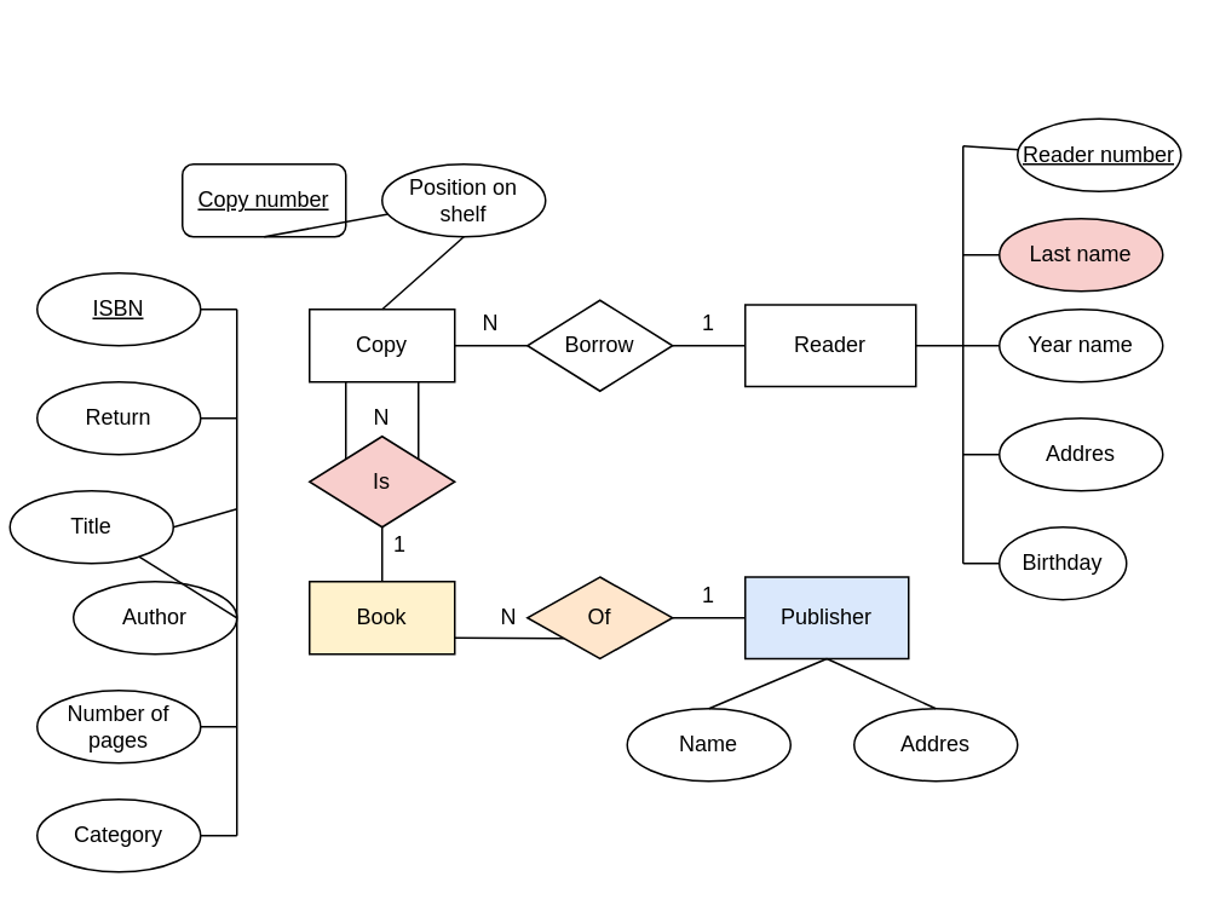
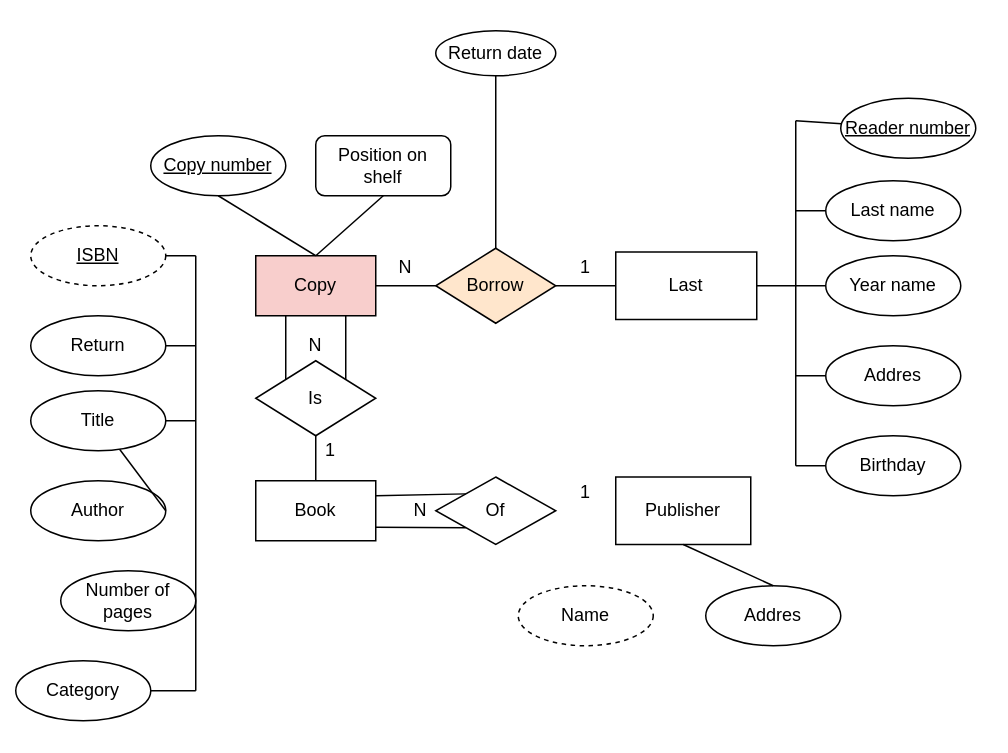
  <mxCell id="0" />
  <mxCell id="1" parent="0" />
- <mxCell id="2" value="Copy" style="rounded=0;whiteSpace=wrap;html=1;" vertex="1" parent="1"><mxGeometry x="170" y="170" width="80" height="40" as="geometry" /></mxCell>
- <mxCell id="3" value="&lt;div style=&quot;text-align: justify&quot;&gt;&lt;span&gt;Borrow&lt;/span&gt;&lt;/div&gt;" style="rhombus;whiteSpace=wrap;html=1;" vertex="1" parent="1"><mxGeometry x="290" y="165" width="80" height="50" as="geometry" /></mxCell>
+ <mxCell id="2" value="Copy" style="rounded=0;whiteSpace=wrap;html=1;fillColor=#f8cecc;" vertex="1" parent="1"><mxGeometry x="170" y="170" width="80" height="40" as="geometry" /></mxCell>
+ <mxCell id="3" value="&lt;div style=&quot;text-align: justify&quot;&gt;&lt;span&gt;Borrow&lt;/span&gt;&lt;/div&gt;" style="rhombus;whiteSpace=wrap;html=1;fillColor=#ffe6cc;" vertex="1" parent="1"><mxGeometry x="290" y="165" width="80" height="50" as="geometry" /></mxCell>
  <mxCell id="4" value="" style="endArrow=none;html=1;exitX=1;exitY=0.5;exitDx=0;exitDy=0;" edge="1" parent="1" source="2"><mxGeometry width="50" height="50" relative="1" as="geometry"><mxPoint x="400" y="260" as="sourcePoint" /><mxPoint x="290" y="190" as="targetPoint" /></mxGeometry></mxCell>
- <mxCell id="5" value="Reader" style="rounded=0;whiteSpace=wrap;html=1;" vertex="1" parent="1"><mxGeometry x="410" y="167.5" width="94" height="45" as="geometry" /></mxCell>
+ <mxCell id="5" value="Last" style="rounded=0;whiteSpace=wrap;html=1;" vertex="1" parent="1"><mxGeometry x="410" y="167.5" width="94" height="45" as="geometry" /></mxCell>
  <mxCell id="6" value="&lt;u&gt;Reader number&lt;/u&gt;" style="ellipse;whiteSpace=wrap;html=1;" vertex="1" parent="1"><mxGeometry x="560" y="65" width="90" height="40" as="geometry" /></mxCell>
- <mxCell id="7" value="Last name" style="ellipse;whiteSpace=wrap;html=1;fillColor=#f8cecc;" vertex="1" parent="1"><mxGeometry x="550" y="120" width="90" height="40" as="geometry" /></mxCell>
+ <mxCell id="7" value="Last name" style="ellipse;whiteSpace=wrap;html=1;" vertex="1" parent="1"><mxGeometry x="550" y="120" width="90" height="40" as="geometry" /></mxCell>
  <mxCell id="8" value="Year name" style="ellipse;whiteSpace=wrap;html=1;" vertex="1" parent="1"><mxGeometry x="550" y="170" width="90" height="40" as="geometry" /></mxCell>
  <mxCell id="9" value="Addres" style="ellipse;whiteSpace=wrap;html=1;" vertex="1" parent="1"><mxGeometry x="550" y="230" width="90" height="40" as="geometry" /></mxCell>
- <mxCell id="10" value="Birthday" style="ellipse;whiteSpace=wrap;html=1;" vertex="1" parent="1"><mxGeometry x="550" y="290" width="70" height="40" as="geometry" /></mxCell>
+ <mxCell id="10" value="Birthday" style="ellipse;whiteSpace=wrap;html=1;" vertex="1" parent="1"><mxGeometry x="550" y="290" width="90" height="40" as="geometry" /></mxCell>
  <mxCell id="11" value="" style="endArrow=none;html=1;entryX=1;entryY=0.5;entryDx=0;entryDy=0;" edge="1" parent="1" target="5"><mxGeometry width="50" height="50" relative="1" as="geometry"><mxPoint x="530" y="190" as="sourcePoint" /><mxPoint x="450" y="210" as="targetPoint" /></mxGeometry></mxCell>
  <mxCell id="12" value="" style="endArrow=none;html=1;" edge="1" parent="1"><mxGeometry width="50" height="50" relative="1" as="geometry"><mxPoint x="530" y="310" as="sourcePoint" /><mxPoint x="530" y="80" as="targetPoint" /></mxGeometry></mxCell>
  <mxCell id="13" value="" style="endArrow=none;html=1;" edge="1" parent="1" source="6"><mxGeometry width="50" height="50" relative="1" as="geometry"><mxPoint x="400" y="260" as="sourcePoint" /><mxPoint x="530" y="80" as="targetPoint" /></mxGeometry></mxCell>
  <mxCell id="14" value="" style="endArrow=none;html=1;exitX=0;exitY=0.5;exitDx=0;exitDy=0;" edge="1" parent="1" source="8"><mxGeometry width="50" height="50" relative="1" as="geometry"><mxPoint x="560" y="90" as="sourcePoint" /><mxPoint x="530" y="190" as="targetPoint" /></mxGeometry></mxCell>
  <mxCell id="15" value="" style="endArrow=none;html=1;" edge="1" parent="1" source="9"><mxGeometry width="50" height="50" relative="1" as="geometry"><mxPoint x="570" y="100" as="sourcePoint" /><mxPoint x="530" y="250" as="targetPoint" /></mxGeometry></mxCell>
  <mxCell id="16" value="" style="endArrow=none;html=1;" edge="1" parent="1"><mxGeometry width="50" height="50" relative="1" as="geometry"><mxPoint x="550" y="140" as="sourcePoint" /><mxPoint x="530" y="140" as="targetPoint" /></mxGeometry></mxCell>
+ <mxCell id="17" value="Return date" style="ellipse;whiteSpace=wrap;html=1;" vertex="1" parent="1"><mxGeometry x="290" y="20" width="80" height="30" as="geometry" /></mxCell>
+ <mxCell id="18" value="" style="endArrow=none;html=1;exitX=0.5;exitY=1;exitDx=0;exitDy=0;entryX=0.5;entryY=0;entryDx=0;entryDy=0;" edge="1" parent="1" source="17" target="3"><mxGeometry width="50" height="50" relative="1" as="geometry"><mxPoint x="400" y="260" as="sourcePoint" /><mxPoint x="330" y="160" as="targetPoint" /></mxGeometry></mxCell>
  <mxCell id="19" value="N" style="text;html=1;strokeColor=none;fillColor=none;align=center;verticalAlign=middle;whiteSpace=wrap;rounded=0;" vertex="1" parent="1"><mxGeometry x="250" y="167.5" width="40" height="20" as="geometry" /></mxCell>
  <mxCell id="20" value="" style="endArrow=none;html=1;entryX=1;entryY=0.5;entryDx=0;entryDy=0;" edge="1" parent="1" target="3"><mxGeometry width="50" height="50" relative="1" as="geometry"><mxPoint x="410" y="190" as="sourcePoint" /><mxPoint x="580" y="130" as="targetPoint" /></mxGeometry></mxCell>
  <mxCell id="21" value="1" style="text;html=1;strokeColor=none;fillColor=none;align=center;verticalAlign=middle;whiteSpace=wrap;rounded=0;" vertex="1" parent="1"><mxGeometry x="370" y="167.5" width="40" height="20" as="geometry" /></mxCell>
- <mxCell id="22" value="Position on shelf" style="ellipse;whiteSpace=wrap;html=1;" vertex="1" parent="1"><mxGeometry x="210" y="90" width="90" height="40" as="geometry" /></mxCell>
- <mxCell id="23" value="&lt;u&gt;Copy number&lt;/u&gt;" style="whiteSpace=wrap;html=1;rounded=1;" vertex="1" parent="1"><mxGeometry x="100" y="90" width="90" height="40" as="geometry" /></mxCell>
- <mxCell id="24" value="" style="endArrow=none;html=1;exitX=0.5;exitY=1;exitDx=0;exitDy=0;" edge="1" parent="1" source="23" target="22"><mxGeometry width="50" height="50" relative="1" as="geometry"><mxPoint x="400" y="250" as="sourcePoint" /><mxPoint x="450" y="200" as="targetPoint" /></mxGeometry></mxCell>
+ <mxCell id="22" value="Position on shelf" style="whiteSpace=wrap;html=1;rounded=1;" vertex="1" parent="1"><mxGeometry x="210" y="90" width="90" height="40" as="geometry" /></mxCell>
+ <mxCell id="23" value="&lt;u&gt;Copy number&lt;/u&gt;" style="ellipse;whiteSpace=wrap;html=1;" vertex="1" parent="1"><mxGeometry x="100" y="90" width="90" height="40" as="geometry" /></mxCell>
+ <mxCell id="24" value="" style="endArrow=none;html=1;exitX=0.5;exitY=1;exitDx=0;exitDy=0;entryX=0.5;entryY=0;entryDx=0;entryDy=0;" edge="1" parent="1" source="23" target="2"><mxGeometry width="50" height="50" relative="1" as="geometry"><mxPoint x="400" y="250" as="sourcePoint" /><mxPoint x="450" y="200" as="targetPoint" /></mxGeometry></mxCell>
  <mxCell id="25" value="" style="endArrow=none;html=1;exitX=0.5;exitY=1;exitDx=0;exitDy=0;" edge="1" parent="1" source="22"><mxGeometry width="50" height="50" relative="1" as="geometry"><mxPoint x="175" y="140" as="sourcePoint" /><mxPoint x="210" y="170" as="targetPoint" /></mxGeometry></mxCell>
- <mxCell id="26" value="&lt;div style=&quot;text-align: justify&quot;&gt;&lt;span&gt;Is&lt;/span&gt;&lt;/div&gt;" style="rhombus;whiteSpace=wrap;html=1;fillColor=#f8cecc;" vertex="1" parent="1"><mxGeometry x="170" y="240" width="80" height="50" as="geometry" /></mxCell>
- <mxCell id="27" value="Book" style="rounded=0;whiteSpace=wrap;html=1;fillColor=#fff2cc;" vertex="1" parent="1"><mxGeometry x="170" y="320" width="80" height="40" as="geometry" /></mxCell>
- <mxCell id="28" value="&lt;div style=&quot;text-align: justify&quot;&gt;&lt;span&gt;Of&lt;/span&gt;&lt;/div&gt;" style="rhombus;whiteSpace=wrap;html=1;fillColor=#ffe6cc;" vertex="1" parent="1"><mxGeometry x="290" y="317.5" width="80" height="45" as="geometry" /></mxCell>
+ <mxCell id="26" value="&lt;div style=&quot;text-align: justify&quot;&gt;&lt;span&gt;Is&lt;/span&gt;&lt;/div&gt;" style="rhombus;whiteSpace=wrap;html=1;" vertex="1" parent="1"><mxGeometry x="170" y="240" width="80" height="50" as="geometry" /></mxCell>
+ <mxCell id="27" value="Book" style="rounded=0;whiteSpace=wrap;html=1;" vertex="1" parent="1"><mxGeometry x="170" y="320" width="80" height="40" as="geometry" /></mxCell>
+ <mxCell id="28" value="&lt;div style=&quot;text-align: justify&quot;&gt;&lt;span&gt;Of&lt;/span&gt;&lt;/div&gt;" style="rhombus;whiteSpace=wrap;html=1;" vertex="1" parent="1"><mxGeometry x="290" y="317.5" width="80" height="45" as="geometry" /></mxCell>
  <mxCell id="29" value="" style="endArrow=none;html=1;exitX=1;exitY=0;exitDx=0;exitDy=0;entryX=0.75;entryY=1;entryDx=0;entryDy=0;" edge="1" parent="1" source="26" target="2"><mxGeometry width="50" height="50" relative="1" as="geometry"><mxPoint x="400" y="250" as="sourcePoint" /><mxPoint x="220" y="210" as="targetPoint" /></mxGeometry></mxCell>
  <mxCell id="30" value="" style="endArrow=none;html=1;exitX=0.5;exitY=0;exitDx=0;exitDy=0;" edge="1" parent="1" source="27"><mxGeometry width="50" height="50" relative="1" as="geometry"><mxPoint x="220" y="250" as="sourcePoint" /><mxPoint x="210" y="290" as="targetPoint" /></mxGeometry></mxCell>
  <mxCell id="31" value="" style="endArrow=none;html=1;entryX=0;entryY=1;entryDx=0;entryDy=0;" edge="1" parent="1" target="28"><mxGeometry width="50" height="50" relative="1" as="geometry"><mxPoint x="250" y="351" as="sourcePoint" /><mxPoint x="230" y="230" as="targetPoint" /></mxGeometry></mxCell>
- <mxCell id="32" value="&lt;u&gt;ISBN&lt;/u&gt;" style="ellipse;whiteSpace=wrap;html=1;" vertex="1" parent="1"><mxGeometry x="20" y="150" width="90" height="40" as="geometry" /></mxCell>
+ <mxCell id="32" value="&lt;u&gt;ISBN&lt;/u&gt;" style="ellipse;whiteSpace=wrap;html=1;dashed=1;" vertex="1" parent="1"><mxGeometry x="20" y="150" width="90" height="40" as="geometry" /></mxCell>
  <mxCell id="33" value="Return" style="ellipse;whiteSpace=wrap;html=1;" vertex="1" parent="1"><mxGeometry x="20" y="210" width="90" height="40" as="geometry" /></mxCell>
- <mxCell id="34" value="Title" style="ellipse;whiteSpace=wrap;html=1;" vertex="1" parent="1"><mxGeometry x="5" y="270" width="90" height="40" as="geometry" /></mxCell>
- <mxCell id="35" value="Author" style="ellipse;whiteSpace=wrap;html=1;" vertex="1" parent="1"><mxGeometry x="40" y="320" width="90" height="40" as="geometry" /></mxCell>
- <mxCell id="36" value="Number of pages" style="ellipse;whiteSpace=wrap;html=1;" vertex="1" parent="1"><mxGeometry x="20" y="380" width="90" height="40" as="geometry" /></mxCell>
- <mxCell id="37" value="Category" style="ellipse;whiteSpace=wrap;html=1;" vertex="1" parent="1"><mxGeometry x="20" y="440" width="90" height="40" as="geometry" /></mxCell>
+ <mxCell id="34" value="Title" style="ellipse;whiteSpace=wrap;html=1;" vertex="1" parent="1"><mxGeometry x="20" y="260" width="90" height="40" as="geometry" /></mxCell>
+ <mxCell id="35" value="Author" style="ellipse;whiteSpace=wrap;html=1;" vertex="1" parent="1"><mxGeometry x="20" y="320" width="90" height="40" as="geometry" /></mxCell>
+ <mxCell id="36" value="Number of pages" style="ellipse;whiteSpace=wrap;html=1;" vertex="1" parent="1"><mxGeometry x="40" y="380" width="90" height="40" as="geometry" /></mxCell>
+ <mxCell id="37" value="Category" style="ellipse;whiteSpace=wrap;html=1;" vertex="1" parent="1"><mxGeometry x="10" y="440" width="90" height="40" as="geometry" /></mxCell>
  <mxCell id="38" value="" style="endArrow=none;html=1;" edge="1" parent="1"><mxGeometry width="50" height="50" relative="1" as="geometry"><mxPoint x="130" y="460" as="sourcePoint" /><mxPoint x="130" y="170" as="targetPoint" /></mxGeometry></mxCell>
  <mxCell id="39" value="" style="endArrow=none;html=1;exitX=1;exitY=0.5;exitDx=0;exitDy=0;" edge="1" parent="1" source="35" target="34"><mxGeometry width="50" height="50" relative="1" as="geometry"><mxPoint x="400" y="260" as="sourcePoint" /><mxPoint x="450" y="210" as="targetPoint" /></mxGeometry></mxCell>
  <mxCell id="40" value="" style="endArrow=none;html=1;entryX=1;entryY=0.5;entryDx=0;entryDy=0;" edge="1" parent="1" target="32"><mxGeometry width="50" height="50" relative="1" as="geometry"><mxPoint x="130" y="170" as="sourcePoint" /><mxPoint x="550" y="100" as="targetPoint" /></mxGeometry></mxCell>
  <mxCell id="41" value="" style="endArrow=none;html=1;entryX=1;entryY=0.5;entryDx=0;entryDy=0;" edge="1" parent="1" target="33"><mxGeometry width="50" height="50" relative="1" as="geometry"><mxPoint x="130" y="230" as="sourcePoint" /><mxPoint x="560" y="110" as="targetPoint" /></mxGeometry></mxCell>
  <mxCell id="42" value="" style="endArrow=none;html=1;entryX=1;entryY=0.5;entryDx=0;entryDy=0;" edge="1" parent="1" target="34"><mxGeometry width="50" height="50" relative="1" as="geometry"><mxPoint x="130" y="280" as="sourcePoint" /><mxPoint x="140" y="280" as="targetPoint" /></mxGeometry></mxCell>
  <mxCell id="43" value="" style="endArrow=none;html=1;entryX=1;entryY=0.5;entryDx=0;entryDy=0;" edge="1" parent="1" target="36"><mxGeometry width="50" height="50" relative="1" as="geometry"><mxPoint x="130" y="400" as="sourcePoint" /><mxPoint x="140" y="290" as="targetPoint" /></mxGeometry></mxCell>
  <mxCell id="44" value="" style="endArrow=none;html=1;entryX=1;entryY=0.5;entryDx=0;entryDy=0;" edge="1" parent="1" target="37"><mxGeometry width="50" height="50" relative="1" as="geometry"><mxPoint x="130" y="460" as="sourcePoint" /><mxPoint x="150" y="300" as="targetPoint" /></mxGeometry></mxCell>
  <mxCell id="45" value="" style="endArrow=none;html=1;exitX=0;exitY=0;exitDx=0;exitDy=0;entryX=0.25;entryY=1;entryDx=0;entryDy=0;" edge="1" parent="1" source="26" target="2"><mxGeometry width="50" height="50" relative="1" as="geometry"><mxPoint x="240" y="262.5" as="sourcePoint" /><mxPoint x="240" y="220" as="targetPoint" /></mxGeometry></mxCell>
  <mxCell id="46" value="N&lt;span style=&quot;color: rgba(0 , 0 , 0 , 0) ; font-family: monospace ; font-size: 0px&quot;&gt;%3CmxGraphModel%3E%3Croot%3E%3CmxCell%20id%3D%220%22%2F%3E%3CmxCell%20id%3D%221%22%20parent%3D%220%22%2F%3E%3CmxCell%20id%3D%222%22%20value%3D%22%22%20style%3D%22endArrow%3Dnone%3Bhtml%3D1%3BexitX%3D1%3BexitY%3D0%3BexitDx%3D0%3BexitDy%3D0%3BentryX%3D0.75%3BentryY%3D1%3BentryDx%3D0%3BentryDy%3D0%3B%22%20edge%3D%221%22%20parent%3D%221%22%3E%3CmxGeometry%20width%3D%2250%22%20height%3D%2250%22%20relative%3D%221%22%20as%3D%22geometry%22%3E%3CmxPoint%20x%3D%22220%22%20y%3D%22302.5%22%20as%3D%22sourcePoint%22%2F%3E%3CmxPoint%20x%3D%22220%22%20y%3D%22260%22%20as%3D%22targetPoint%22%2F%3E%3C%2FmxGeometry%3E%3C%2FmxCell%3E%3C%2Froot%3E%3C%2FmxGraphModel%3E&lt;/span&gt;" style="text;html=1;strokeColor=none;fillColor=none;align=center;verticalAlign=middle;whiteSpace=wrap;rounded=0;" vertex="1" parent="1"><mxGeometry x="190" y="220" width="40" height="20" as="geometry" /></mxCell>
  <mxCell id="47" value="1" style="text;html=1;strokeColor=none;fillColor=none;align=center;verticalAlign=middle;whiteSpace=wrap;rounded=0;" vertex="1" parent="1"><mxGeometry x="200" y="290" width="40" height="20" as="geometry" /></mxCell>
+ <mxCell id="48" value="" style="endArrow=none;html=1;exitX=1;exitY=0.25;exitDx=0;exitDy=0;entryX=0;entryY=0;entryDx=0;entryDy=0;" edge="1" parent="1" source="27" target="28"><mxGeometry width="50" height="50" relative="1" as="geometry"><mxPoint x="340" y="320" as="sourcePoint" /><mxPoint x="390" y="270" as="targetPoint" /></mxGeometry></mxCell>
  <mxCell id="49" value="N&lt;span style=&quot;color: rgba(0 , 0 , 0 , 0) ; font-family: monospace ; font-size: 0px&quot;&gt;%3CmxGraphModel%3E%3Croot%3E%3CmxCell%20id%3D%220%22%2F%3E%3CmxCell%20id%3D%221%22%20parent%3D%220%22%2F%3E%3CmxCell%20id%3D%222%22%20value%3D%22%22%20style%3D%22endArrow%3Dnone%3Bhtml%3D1%3BexitX%3D1%3BexitY%3D0%3BexitDx%3D0%3BexitDy%3D0%3BentryX%3D0.75%3BentryY%3D1%3BentryDx%3D0%3BentryDy%3D0%3B%22%20edge%3D%221%22%20parent%3D%221%22%3E%3CmxGeometry%20width%3D%2250%22%20height%3D%2250%22%20relative%3D%221%22%20as%3D%22geometry%22%3E%3CmxPoint%20x%3D%22220%22%20y%3D%22302.5%22%20as%3D%22sourcePoint%22%2F%3E%3CmxPoint%20x%3D%22220%22%20y%3D%22260%22%20as%3D%22targetPoint%22%2F%3E%3C%2FmxGeometry%3E%3C%2FmxCell%3E%3C%2Froot%3E%3C%2FmxGraphModel%3E&lt;/span&gt;" style="text;html=1;strokeColor=none;fillColor=none;align=center;verticalAlign=middle;whiteSpace=wrap;rounded=0;" vertex="1" parent="1"><mxGeometry x="260" y="330" width="40" height="20" as="geometry" /></mxCell>
- <mxCell id="50" value="Publisher" style="rounded=0;whiteSpace=wrap;html=1;fillColor=#dae8fc;" vertex="1" parent="1"><mxGeometry x="410" y="317.5" width="90" height="45" as="geometry" /></mxCell>
- <mxCell id="51" value="Name" style="ellipse;whiteSpace=wrap;html=1;" vertex="1" parent="1"><mxGeometry x="345" y="390" width="90" height="40" as="geometry" /></mxCell>
+ <mxCell id="50" value="Publisher" style="rounded=0;whiteSpace=wrap;html=1;" vertex="1" parent="1"><mxGeometry x="410" y="317.5" width="90" height="45" as="geometry" /></mxCell>
+ <mxCell id="51" value="Name" style="ellipse;whiteSpace=wrap;html=1;dashed=1;" vertex="1" parent="1"><mxGeometry x="345" y="390" width="90" height="40" as="geometry" /></mxCell>
  <mxCell id="52" value="Addres" style="ellipse;whiteSpace=wrap;html=1;" vertex="1" parent="1"><mxGeometry x="470" y="390" width="90" height="40" as="geometry" /></mxCell>
- <mxCell id="53" value="" style="endArrow=none;html=1;entryX=0;entryY=0.5;entryDx=0;entryDy=0;exitX=1;exitY=0.5;exitDx=0;exitDy=0;" edge="1" parent="1" target="50" source="28"><mxGeometry width="50" height="50" relative="1" as="geometry"><mxPoint x="470" y="440" as="sourcePoint" /><mxPoint x="390" y="460" as="targetPoint" /></mxGeometry></mxCell>
- <mxCell id="54" value="" style="endArrow=none;html=1;exitX=0.5;exitY=0;exitDx=0;exitDy=0;entryX=0.5;entryY=1;entryDx=0;entryDy=0;" edge="1" parent="1" source="51" target="50"><mxGeometry width="50" height="50" relative="1" as="geometry"><mxPoint x="480" y="630" as="sourcePoint" /><mxPoint x="610" y="450" as="targetPoint" /></mxGeometry></mxCell>
  <mxCell id="55" value="1" style="text;html=1;strokeColor=none;fillColor=none;align=center;verticalAlign=middle;whiteSpace=wrap;rounded=0;" vertex="1" parent="1"><mxGeometry x="370" y="317.5" width="40" height="20" as="geometry" /></mxCell>
  <mxCell id="56" value="" style="endArrow=none;html=1;entryX=0;entryY=0.5;entryDx=0;entryDy=0;" edge="1" parent="1" target="10"><mxGeometry width="50" height="50" relative="1" as="geometry"><mxPoint x="530" y="310" as="sourcePoint" /><mxPoint x="450" y="210" as="targetPoint" /></mxGeometry></mxCell>
  <mxCell id="57" value="" style="endArrow=none;html=1;exitX=0.5;exitY=1;exitDx=0;exitDy=0;entryX=0.5;entryY=0;entryDx=0;entryDy=0;" edge="1" parent="1" source="50" target="52"><mxGeometry width="50" height="50" relative="1" as="geometry"><mxPoint x="400" y="270" as="sourcePoint" /><mxPoint x="450" y="220" as="targetPoint" /></mxGeometry></mxCell>
